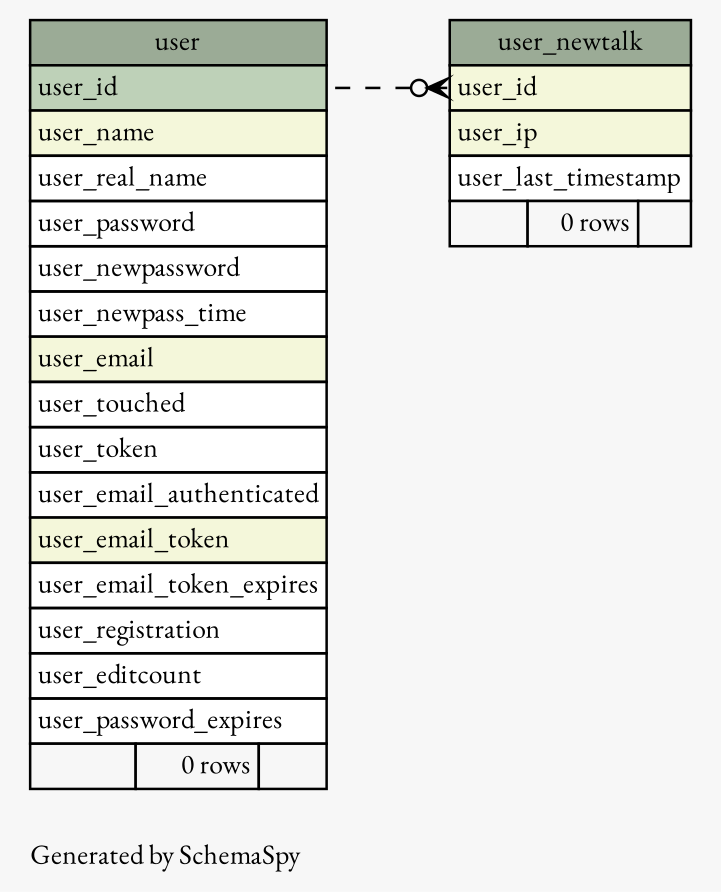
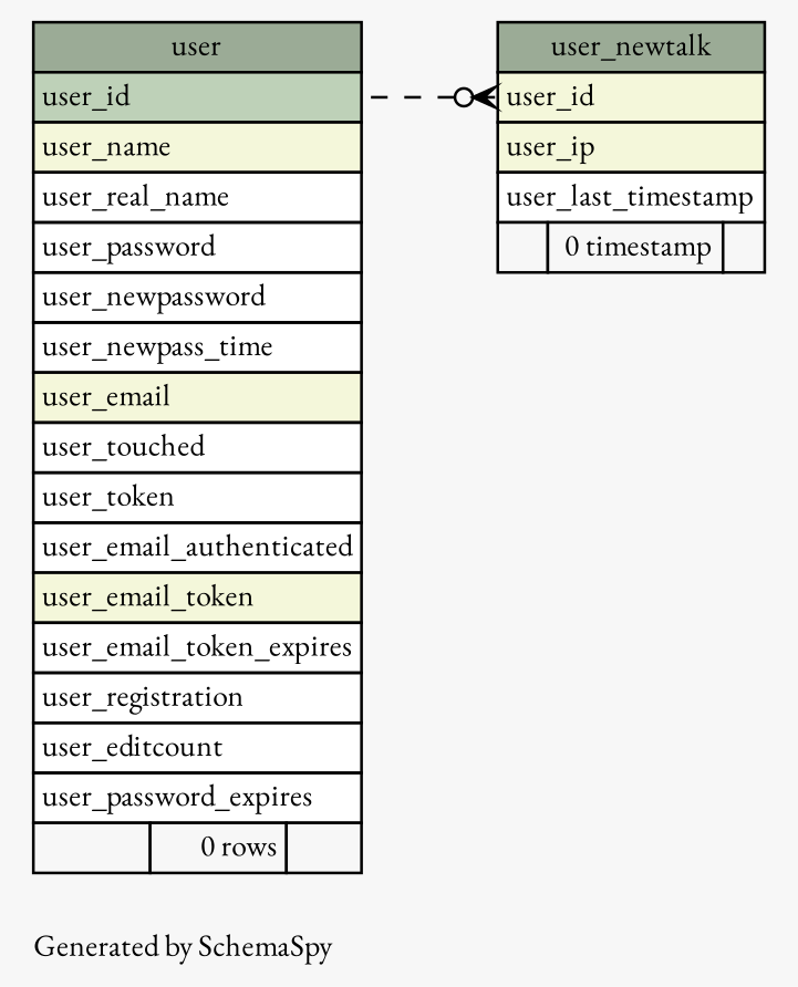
  digraph {
    bgcolor="#f7f7f7"
    fontname="EB Garamond"
    fontsize=11
    label="\nGenerated by SchemaSpy"
    labeljust=l
    nodesep=0.18
    rankdir=RL
    ranksep=0.46
    node [fontname="EB Garamond" fontsize=11 shape=plaintext]
    n1 [label=<     <TABLE BORDER="0" CELLBORDER="1" CELLSPACING="0" BGCOLOR="#ffffff">       <TR><TD COLSPAN="3" BGCOLOR="#9bab96" ALIGN="CENTER">user</TD></TR>       <TR><TD PORT="user_id" COLSPAN="3" BGCOLOR="#bed1b8" ALIGN="LEFT">user_id</TD></TR>       <TR><TD PORT="user_name" COLSPAN="3" BGCOLOR="#f4f7da" ALIGN="LEFT">user_name</TD></TR>       <TR><TD PORT="user_real_name" COLSPAN="3" ALIGN="LEFT">user_real_name</TD></TR>       <TR><TD PORT="user_password" COLSPAN="3" ALIGN="LEFT">user_password</TD></TR>       <TR><TD PORT="user_newpassword" COLSPAN="3" ALIGN="LEFT">user_newpassword</TD></TR>       <TR><TD PORT="user_newpass_time" COLSPAN="3" ALIGN="LEFT">user_newpass_time</TD></TR>       <TR><TD PORT="user_email" COLSPAN="3" BGCOLOR="#f4f7da" ALIGN="LEFT">user_email</TD></TR>       <TR><TD PORT="user_touched" COLSPAN="3" ALIGN="LEFT">user_touched</TD></TR>       <TR><TD PORT="user_token" COLSPAN="3" ALIGN="LEFT">user_token</TD></TR>       <TR><TD PORT="user_email_authenticated" COLSPAN="3" ALIGN="LEFT">user_email_authenticated</TD></TR>       <TR><TD PORT="user_email_token" COLSPAN="3" BGCOLOR="#f4f7da" ALIGN="LEFT">user_email_token</TD></TR>       <TR><TD PORT="user_email_token_expires" COLSPAN="3" ALIGN="LEFT">user_email_token_expires</TD></TR>       <TR><TD PORT="user_registration" COLSPAN="3" ALIGN="LEFT">user_registration</TD></TR>       <TR><TD PORT="user_editcount" COLSPAN="3" ALIGN="LEFT">user_editcount</TD></TR>       <TR><TD PORT="user_password_expires" COLSPAN="3" ALIGN="LEFT">user_password_expires</TD></TR>       <TR><TD ALIGN="LEFT" BGCOLOR="#f7f7f7">  </TD><TD ALIGN="RIGHT" BGCOLOR="#f7f7f7">0 rows</TD><TD ALIGN="RIGHT" BGCOLOR="#f7f7f7">  </TD></TR>     </TABLE>>]
-   n2 [label=<     <TABLE BORDER="0" CELLBORDER="1" CELLSPACING="0" BGCOLOR="#ffffff">       <TR><TD COLSPAN="3" BGCOLOR="#9bab96" ALIGN="CENTER">user_newtalk</TD></TR>       <TR><TD PORT="user_id" COLSPAN="3" BGCOLOR="#f4f7da" ALIGN="LEFT">user_id</TD></TR>       <TR><TD PORT="user_ip" COLSPAN="3" BGCOLOR="#f4f7da" ALIGN="LEFT">user_ip</TD></TR>       <TR><TD PORT="user_last_timestamp" COLSPAN="3" ALIGN="LEFT">user_last_timestamp</TD></TR>       <TR><TD ALIGN="LEFT" BGCOLOR="#f7f7f7">  </TD><TD ALIGN="RIGHT" BGCOLOR="#f7f7f7">0 rows</TD><TD ALIGN="RIGHT" BGCOLOR="#f7f7f7">  </TD></TR>     </TABLE>>]
+   n2 [label=<     <TABLE BORDER="0" CELLBORDER="1" CELLSPACING="0" BGCOLOR="#ffffff">       <TR><TD COLSPAN="3" BGCOLOR="#9bab96" ALIGN="CENTER">user_newtalk</TD></TR>       <TR><TD PORT="user_id" COLSPAN="3" BGCOLOR="#f4f7da" ALIGN="LEFT">user_id</TD></TR>       <TR><TD PORT="user_ip" COLSPAN="3" BGCOLOR="#f4f7da" ALIGN="LEFT">user_ip</TD></TR>       <TR><TD PORT="user_last_timestamp" COLSPAN="3" ALIGN="LEFT">user_last_timestamp</TD></TR>       <TR><TD ALIGN="LEFT" BGCOLOR="#f7f7f7">  </TD><TD ALIGN="RIGHT" BGCOLOR="#f7f7f7">0 timestamp</TD><TD ALIGN="RIGHT" BGCOLOR="#f7f7f7">  </TD></TR>     </TABLE>>]
    n2 -> n1 [arrowhead=none arrowsize=0.8 arrowtail=crowodot dir=back headport="user_id:e" style=dashed tailport="user_id:w" fontname="EB Garamond"]
  }
